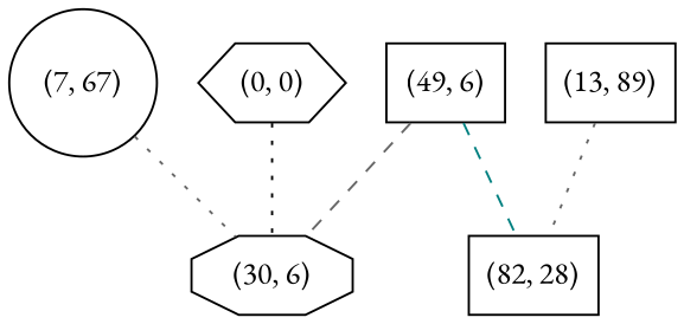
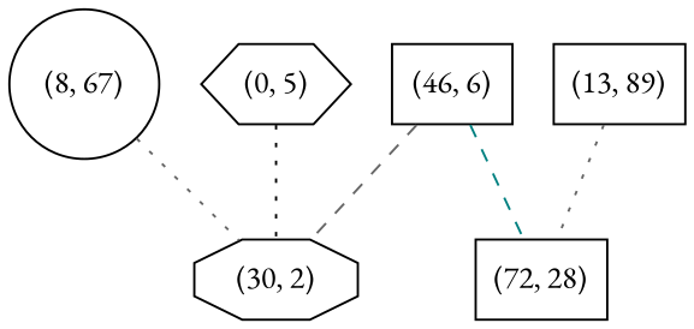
  graph {
    fontname="EB Garamond"
    node [fontname="EB Garamond" shape=box]
    edge [color=gray40 fontname="EB Garamond" style=dotted weight=1]
-   "(7, 67)" [shape=circle]
-   "(30, 6)" [shape=octagon]
+   "(7, 67)" [shape=circle label="(8, 67)"]
+   "(30, 6)" [shape=octagon label="(30, 2)"]
    n3 [label="(13, 89)"]
-   "(82, 28)"
-   "(49, 6)"
-   "(0, 0)" [shape=hexagon]
+   "(82, 28)" [label="(72, 28)"]
+   "(49, 6)" [label="(46, 6)"]
+   "(0, 0)" [shape=hexagon label="(0, 5)"]
    "(7, 67)" -- "(30, 6)"
    n3 -- "(82, 28)"
    "(49, 6)" -- "(30, 6)" [style=dashed]
    "(49, 6)" -- "(82, 28)" [color=teal style=dashed]
    "(0, 0)" -- "(30, 6)" [color=black weight=4]
  }
